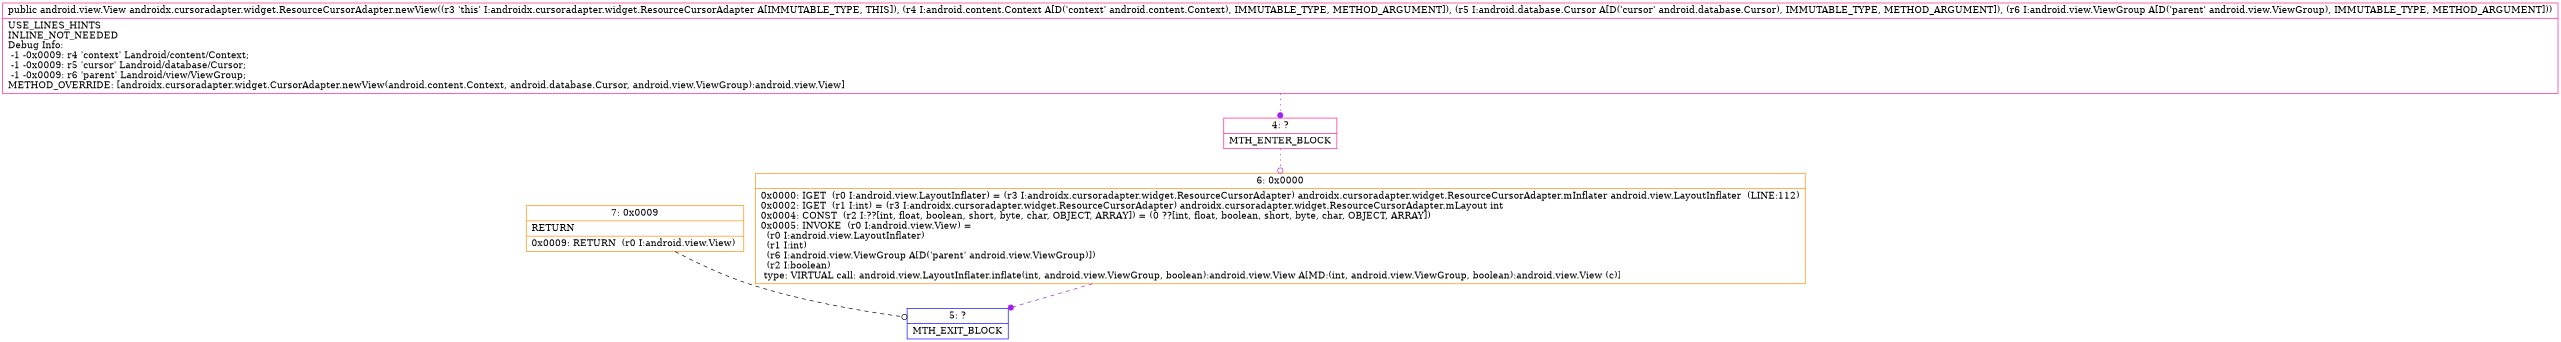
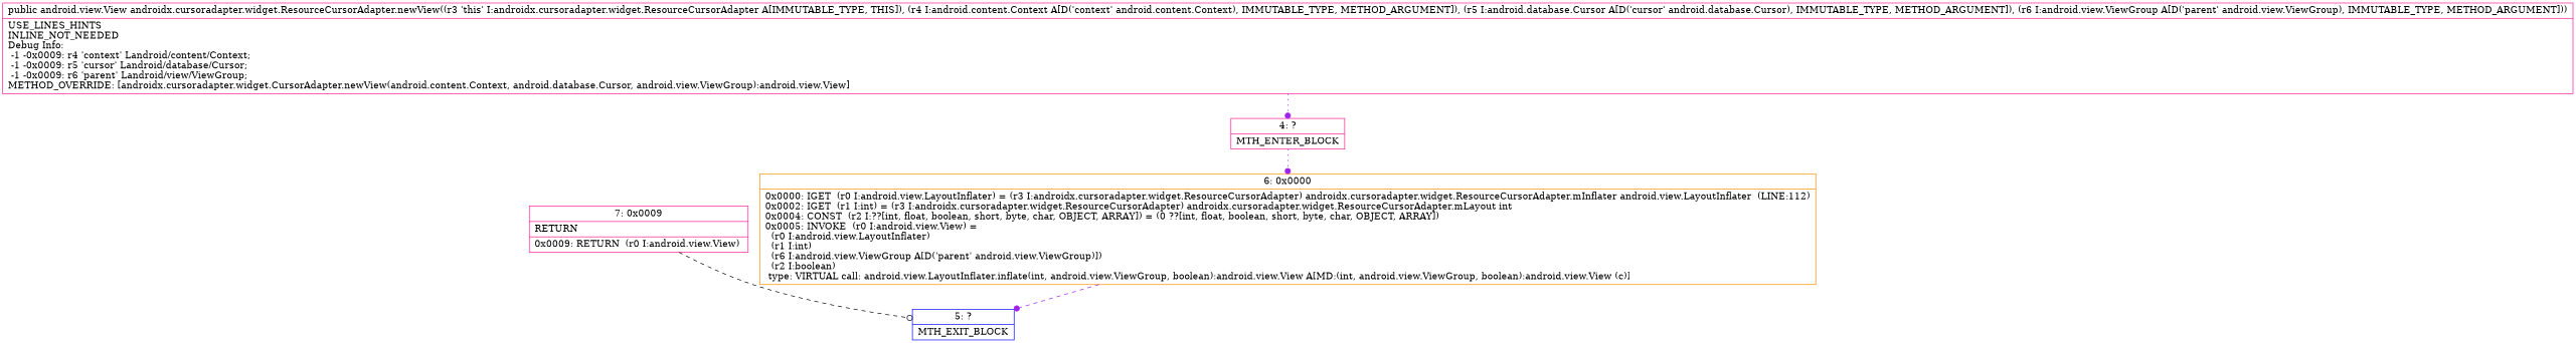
  digraph {
    node [color=deeppink shape=record]
    edge [arrowhead=odot color=purple style=dotted]
    n1 [label="{4\:\ ?|MTH_ENTER_BLOCK\l}"]
    n2 [color=darkorange label="{6\:\ 0x0000|0x0000: IGET  (r0 I:android.view.LayoutInflater) = (r3 I:androidx.cursoradapter.widget.ResourceCursorAdapter) androidx.cursoradapter.widget.ResourceCursorAdapter.mInflater android.view.LayoutInflater  (LINE:112)\l0x0002: IGET  (r1 I:int) = (r3 I:androidx.cursoradapter.widget.ResourceCursorAdapter) androidx.cursoradapter.widget.ResourceCursorAdapter.mLayout int \l0x0004: CONST  (r2 I:??[int, float, boolean, short, byte, char, OBJECT, ARRAY]) = (0 ??[int, float, boolean, short, byte, char, OBJECT, ARRAY]) \l0x0005: INVOKE  (r0 I:android.view.View) = \l  (r0 I:android.view.LayoutInflater)\l  (r1 I:int)\l  (r6 I:android.view.ViewGroup A[D('parent' android.view.ViewGroup)])\l  (r2 I:boolean)\l type: VIRTUAL call: android.view.LayoutInflater.inflate(int, android.view.ViewGroup, boolean):android.view.View A[MD:(int, android.view.ViewGroup, boolean):android.view.View (c)]\l}"]
    n3 [color=blue label="{5\:\ ?|MTH_EXIT_BLOCK\l}"]
-   n4 [color=darkorange label="{7\:\ 0x0009|RETURN\l|0x0009: RETURN  (r0 I:android.view.View) \l}"]
+   n4 [label="{7\:\ 0x0009|RETURN\l|0x0009: RETURN  (r0 I:android.view.View) \l}"]
    n5 [label="{public android.view.View androidx.cursoradapter.widget.ResourceCursorAdapter.newView((r3 'this' I:androidx.cursoradapter.widget.ResourceCursorAdapter A[IMMUTABLE_TYPE, THIS]), (r4 I:android.content.Context A[D('context' android.content.Context), IMMUTABLE_TYPE, METHOD_ARGUMENT]), (r5 I:android.database.Cursor A[D('cursor' android.database.Cursor), IMMUTABLE_TYPE, METHOD_ARGUMENT]), (r6 I:android.view.ViewGroup A[D('parent' android.view.ViewGroup), IMMUTABLE_TYPE, METHOD_ARGUMENT]))  | USE_LINES_HINTS\lINLINE_NOT_NEEDED\lDebug Info:\l  \-1 \-0x0009: r4 'context' Landroid\/content\/Context;\l  \-1 \-0x0009: r5 'cursor' Landroid\/database\/Cursor;\l  \-1 \-0x0009: r6 'parent' Landroid\/view\/ViewGroup;\lMETHOD_OVERRIDE: [androidx.cursoradapter.widget.CursorAdapter.newView(android.content.Context, android.database.Cursor, android.view.ViewGroup):android.view.View]\l}"]
-   n1 -> n2
+   n1 -> n2 [arrowhead=dot]
    n2 -> n3 [arrowhead=dot style=dashed]
    n4 -> n3 [color=black style=dashed]
    n5 -> n1 [arrowhead=dot]
  }
